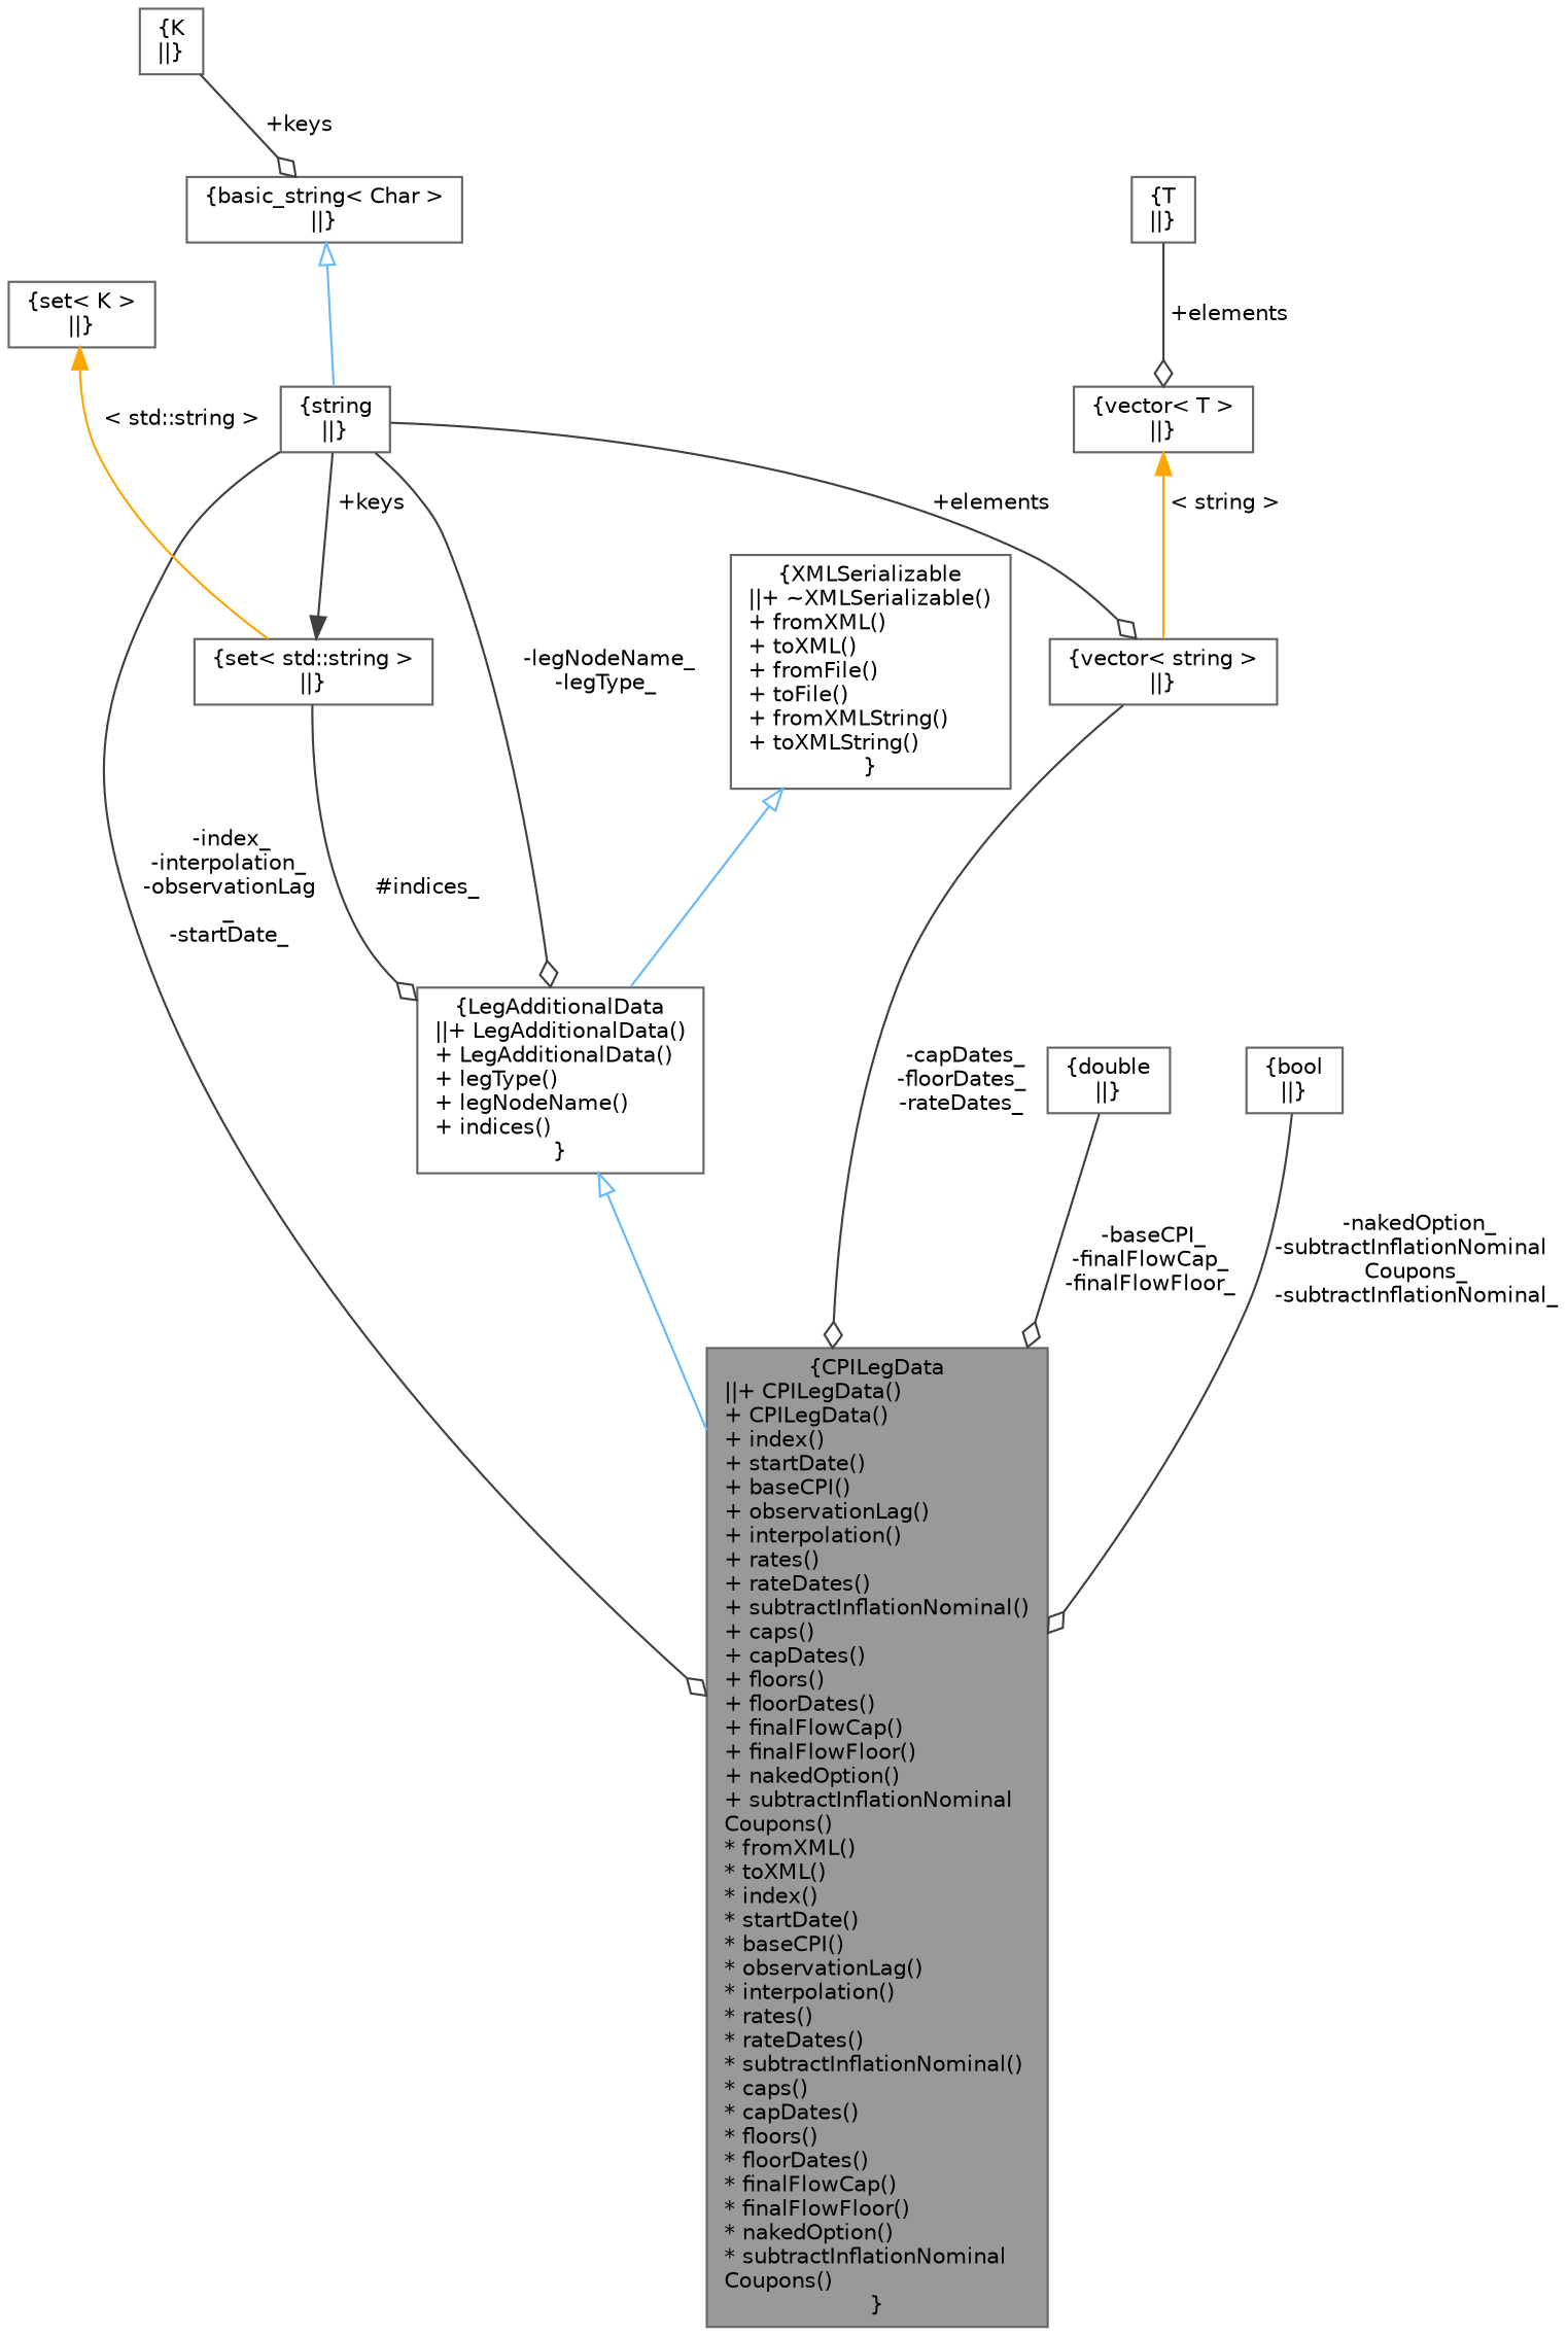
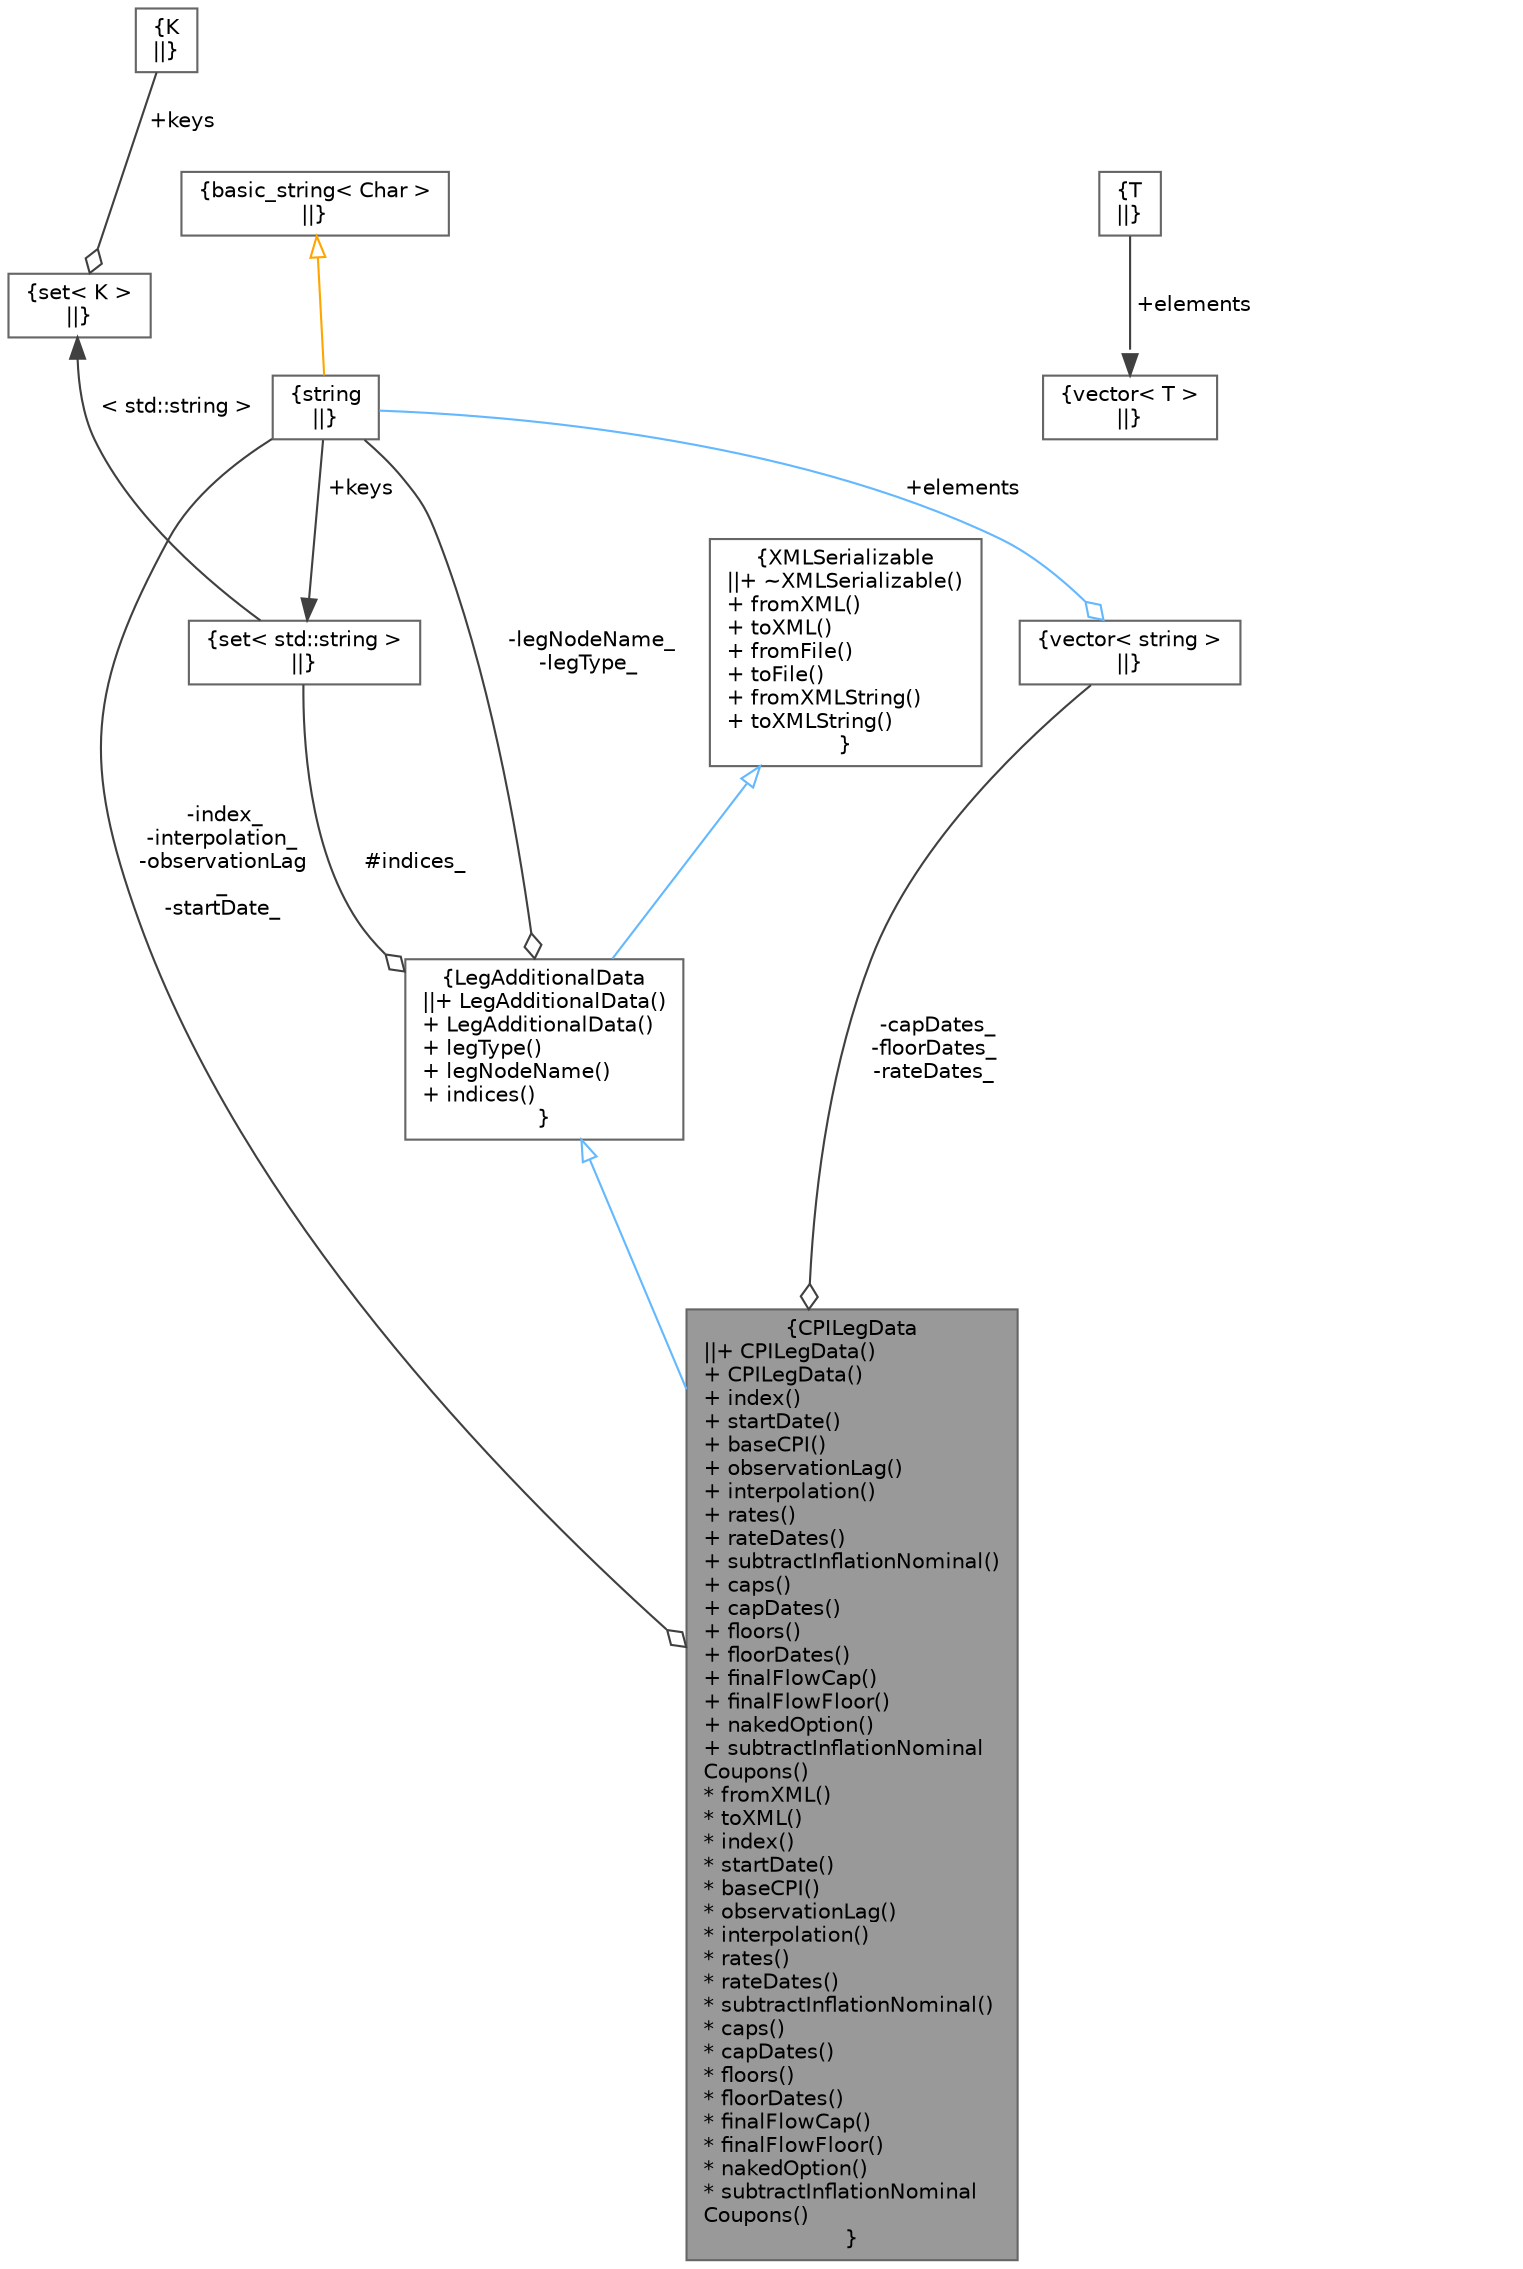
  digraph {
    node [color=gray40 fillcolor=white fontname=Helvetica fontsize=10 shape=box style=filled]
    edge [color=grey25 fontname=Helvetica fontsize=10 labelfontname=Helvetica labelfontsize=10 style=solid arrowhead=odiamond]
    n1 [fillcolor=grey60 fontcolor=black height=0.2 label="{CPILegData\n||+ CPILegData()\l+ CPILegData()\l+ index()\l+ startDate()\l+ baseCPI()\l+ observationLag()\l+ interpolation()\l+ rates()\l+ rateDates()\l+ subtractInflationNominal()\l+ caps()\l+ capDates()\l+ floors()\l+ floorDates()\l+ finalFlowCap()\l+ finalFlowFloor()\l+ nakedOption()\l+ subtractInflationNominal\lCoupons()\l* fromXML()\l* toXML()\l* index()\l* startDate()\l* baseCPI()\l* observationLag()\l* interpolation()\l* rates()\l* rateDates()\l* subtractInflationNominal()\l* caps()\l* capDates()\l* floors()\l* floorDates()\l* finalFlowCap()\l* finalFlowFloor()\l* nakedOption()\l* subtractInflationNominal\lCoupons()\l}" width=0.4]
    n2 [height=0.2 label="{LegAdditionalData\n||+ LegAdditionalData()\l+ LegAdditionalData()\l+ legType()\l+ legNodeName()\l+ indices()\l}" width=0.4]
    n3 [height=0.2 label="{XMLSerializable\n||+ ~XMLSerializable()\l+ fromXML()\l+ toXML()\l+ fromFile()\l+ toFile()\l+ fromXMLString()\l+ toXMLString()\l}" width=0.4]
    n4 [height=0.2 label="{set\< std::string \>\n||}" width=0.4]
    n5 [height=0.2 label="{string\n||}" width=0.4]
    n6 [height=0.2 label="{vector\< string \>\n||}" width=0.4]
    n7 [height=0.2 label="{basic_string\< Char \>\n||}" width=0.4]
    n8 [height=0.2 label="{set\< K \>\n||}" width=0.4]
    n9 [height=0.2 label="{K\n||}" width=0.4]
-   n10 [height=0.2 label="{double\n||}" width=0.4]
    n11 [height=0.2 label="{vector\< T \>\n||}" width=0.4]
    n12 [height=0.2 label="{T\n||}" width=0.4]
-   n13 [height=0.2 label="{bool\n||}" width=0.4]
    n2 -> n1 [arrowtail=onormal color=steelblue1 dir=back arrowhead=""]
    n3 -> n2 [arrowtail=onormal color=steelblue1 dir=back arrowhead=""]
    n4 -> n2 [label=" #indices_"]
    n5 -> n1 [label=" -index_\n-interpolation_\n-observationLag\l_\n-startDate_"]
    n5 -> n2 [label=" -legNodeName_\n-legType_"]
    n5 -> n4 [arrowhead=normal label=" +keys"]
-   n5 -> n6 [label=" +elements"]
+   n5 -> n6 [color=steelblue1 label=" +elements"]
    n6 -> n1 [label=" -capDates_\n-floorDates_\n-rateDates_"]
-   n7 -> n5 [arrowtail=onormal color=steelblue1 dir=back arrowhead=""]
-   n8 -> n4 [color=orange dir=back label=" \< std::string \>" arrowhead=""]
-   n9 -> n7 [label=" +keys"]
-   n10 -> n1 [label=" -baseCPI_\n-finalFlowCap_\n-finalFlowFloor_"]
-   n11 -> n6 [color=orange dir=back label=" \< string \>" arrowhead=""]
-   n12 -> n11 [label=" +elements"]
-   n13 -> n1 [label=" -nakedOption_\n-subtractInflationNominal\lCoupons_\n-subtractInflationNominal_"]
+   n7 -> n5 [arrowtail=onormal color=orange dir=back arrowhead=""]
+   n8 -> n4 [dir=back label=" \< std::string \>" arrowhead=""]
+   n9 -> n8 [label=" +keys"]
+   n12 -> n11 [arrowhead=normal label=" +elements"]
  }
